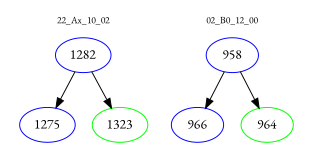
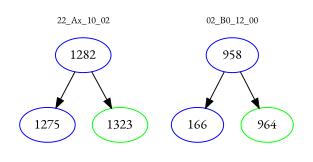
  digraph {
    fontname="EB Garamond"
    node [color=blue fontname="EB Garamond"]
    edge [color=black fontname="EB Garamond"]
    n1 [label=1282]
    n2 [label=1275]
    n3 [color=green label=1323]
    n4 [label=958]
-   n5 [label=966]
+   n5 [label=166]
    n6 [color=green label=964]
    subgraph cluster_1 {
      color=white
      fontsize=10
      label="22_Ax_10_02"
      n1
      n2
      n3
    }
    subgraph cluster_2 {
      color=white
      fontsize=10
      label="02_B0_12_00"
      n4
      n5
      n6
    }
    n1 -> n2
    n1 -> n3
    n4 -> n5
    n4 -> n6
  }
